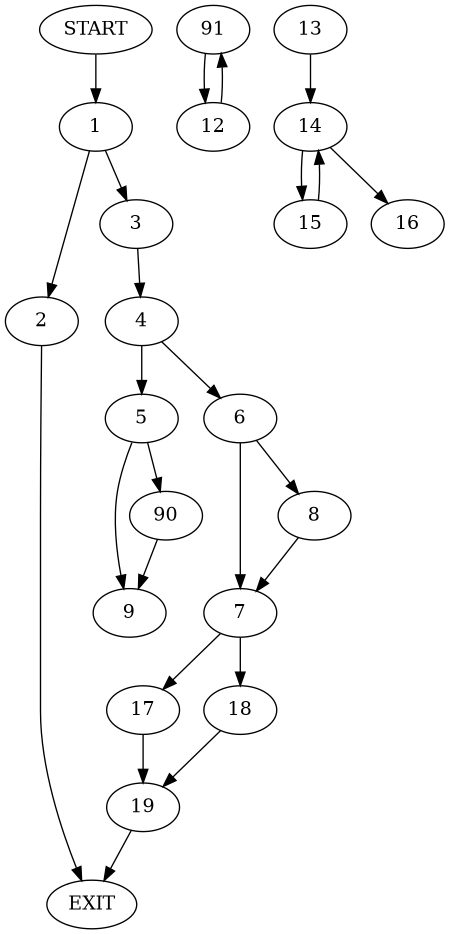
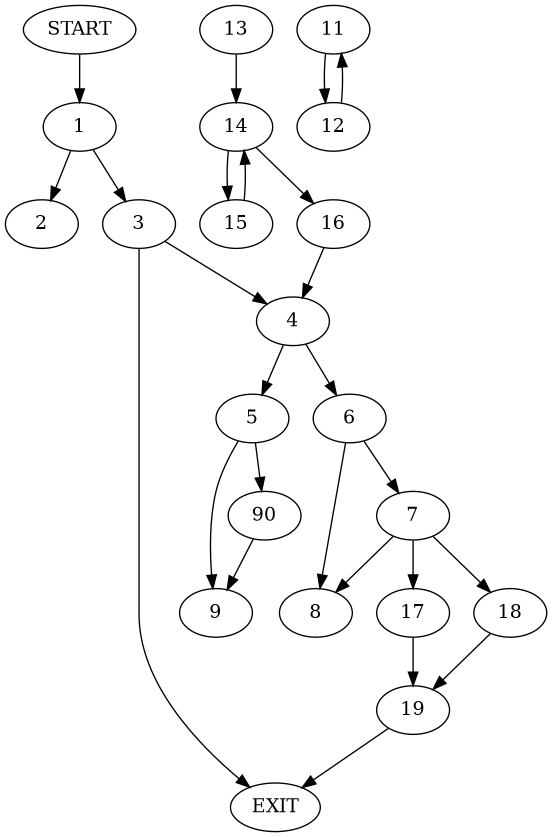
  digraph {
    n1 [label=START]
    1
    2
    3
    n5 [label=EXIT]
    4
    5
    6
    9
    n10 [label=90]
    7
    8
    17
    18
    19
-   11 [label=91]
+   11
    12
    13
    14
    15
    16
    n1 -> 1
    1 -> 2
    1 -> 3
-   2 -> n5
+   3 -> n5
    3 -> 4
    4 -> 5
    4 -> 6
    5 -> 9
    5 -> n10
    6 -> 7
    6 -> 8
    n10 -> 9
    7 -> 17
    7 -> 18
-   8 -> 7
+   7 -> 8
    17 -> 19
    18 -> 19
    19 -> n5
    11 -> 12
    12 -> 11
    13 -> 14
    14 -> 15
    14 -> 16
    15 -> 14
+   16 -> 4
  }
